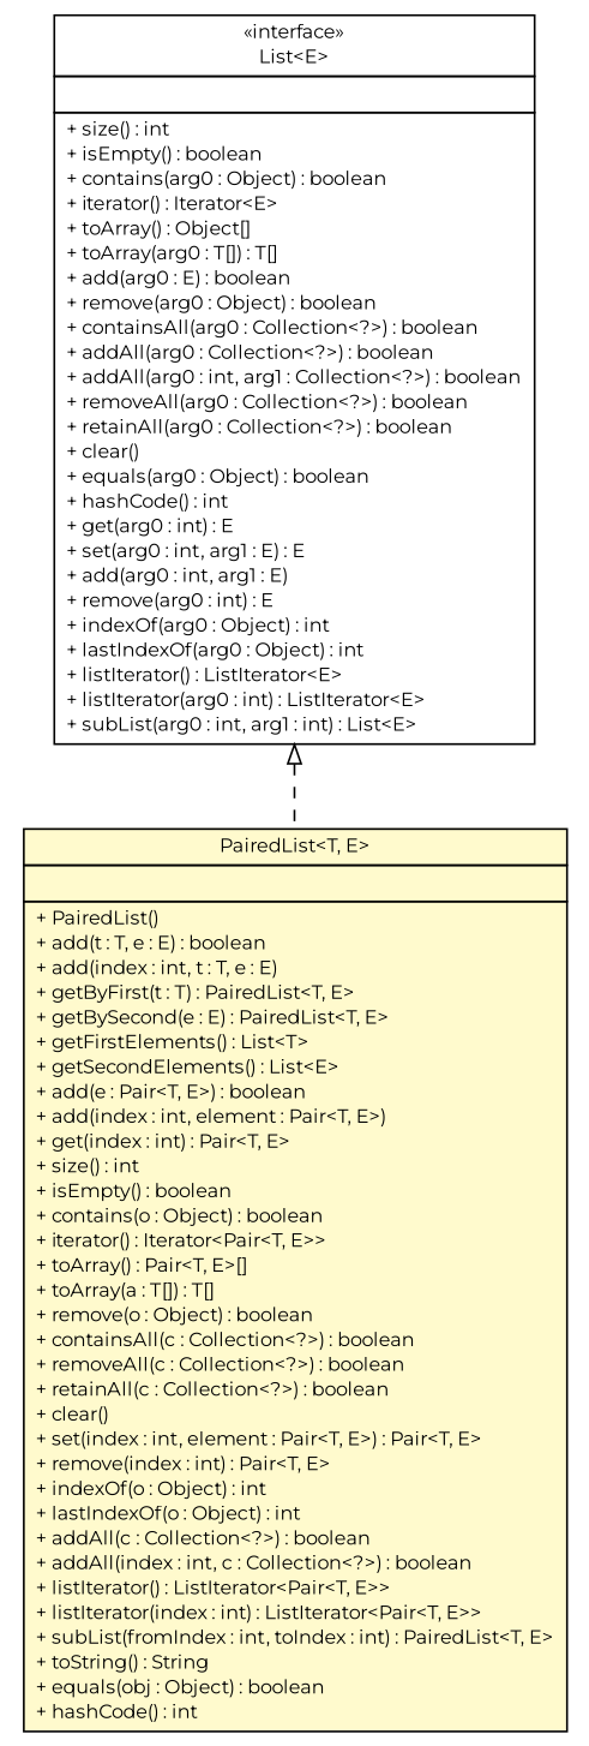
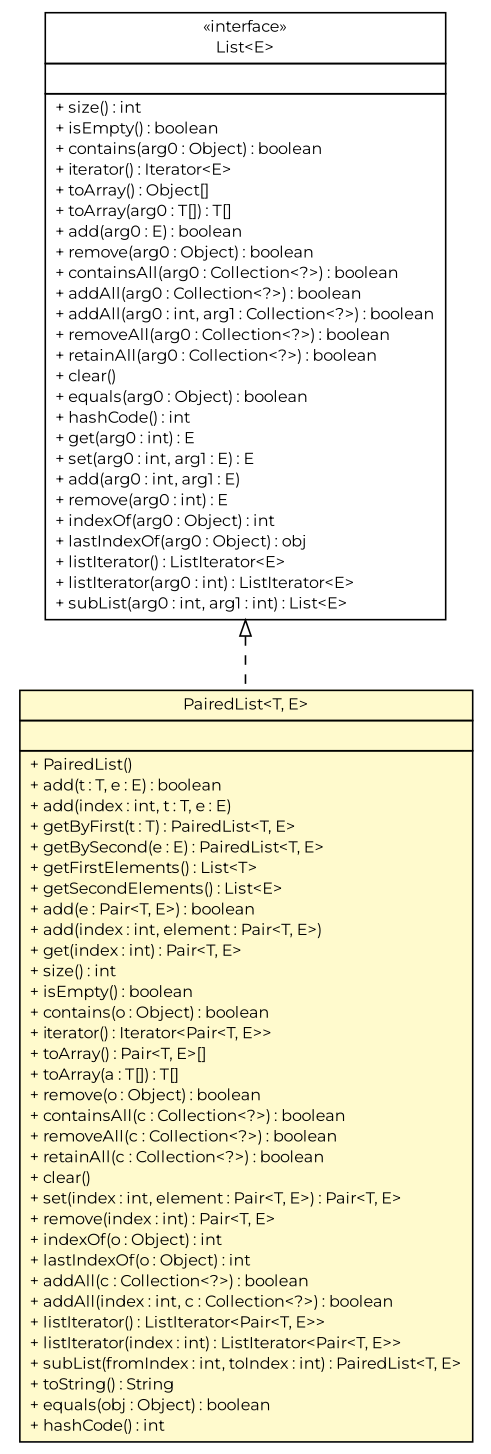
  digraph {
    nodesep=0.25
    ranksep=0.5
    fontname=Montserrat
    node [fontcolor=black fontname=Montserrat fontsize=10.0 shape=plaintext]
    n1 [label=<<table title="com.github.tilastokeskus.matertis.util.PairedList" border="0" cellborder="1" cellspacing="0" cellpadding="2" port="p" bgcolor="lemonChiffon" href="./PairedList.html"> 		<tr><td><table border="0" cellspacing="0" cellpadding="1"> <tr><td align="center" balign="center"> PairedList&lt;T, E&gt; </td></tr> 		</table></td></tr> 		<tr><td><table border="0" cellspacing="0" cellpadding="1"> <tr><td align="left" balign="left">  </td></tr> 		</table></td></tr> 		<tr><td><table border="0" cellspacing="0" cellpadding="1"> <tr><td align="left" balign="left"> + PairedList() </td></tr> <tr><td align="left" balign="left"> + add(t : T, e : E) : boolean </td></tr> <tr><td align="left" balign="left"> + add(index : int, t : T, e : E) </td></tr> <tr><td align="left" balign="left"> + getByFirst(t : T) : PairedList&lt;T, E&gt; </td></tr> <tr><td align="left" balign="left"> + getBySecond(e : E) : PairedList&lt;T, E&gt; </td></tr> <tr><td align="left" balign="left"> + getFirstElements() : List&lt;T&gt; </td></tr> <tr><td align="left" balign="left"> + getSecondElements() : List&lt;E&gt; </td></tr> <tr><td align="left" balign="left"> + add(e : Pair&lt;T, E&gt;) : boolean </td></tr> <tr><td align="left" balign="left"> + add(index : int, element : Pair&lt;T, E&gt;) </td></tr> <tr><td align="left" balign="left"> + get(index : int) : Pair&lt;T, E&gt; </td></tr> <tr><td align="left" balign="left"> + size() : int </td></tr> <tr><td align="left" balign="left"> + isEmpty() : boolean </td></tr> <tr><td align="left" balign="left"> + contains(o : Object) : boolean </td></tr> <tr><td align="left" balign="left"> + iterator() : Iterator&lt;Pair&lt;T, E&gt;&gt; </td></tr> <tr><td align="left" balign="left"> + toArray() : Pair&lt;T, E&gt;[] </td></tr> <tr><td align="left" balign="left"> + toArray(a : T[]) : T[] </td></tr> <tr><td align="left" balign="left"> + remove(o : Object) : boolean </td></tr> <tr><td align="left" balign="left"> + containsAll(c : Collection&lt;?&gt;) : boolean </td></tr> <tr><td align="left" balign="left"> + removeAll(c : Collection&lt;?&gt;) : boolean </td></tr> <tr><td align="left" balign="left"> + retainAll(c : Collection&lt;?&gt;) : boolean </td></tr> <tr><td align="left" balign="left"> + clear() </td></tr> <tr><td align="left" balign="left"> + set(index : int, element : Pair&lt;T, E&gt;) : Pair&lt;T, E&gt; </td></tr> <tr><td align="left" balign="left"> + remove(index : int) : Pair&lt;T, E&gt; </td></tr> <tr><td align="left" balign="left"> + indexOf(o : Object) : int </td></tr> <tr><td align="left" balign="left"> + lastIndexOf(o : Object) : int </td></tr> <tr><td align="left" balign="left"> + addAll(c : Collection&lt;?&gt;) : boolean </td></tr> <tr><td align="left" balign="left"> + addAll(index : int, c : Collection&lt;?&gt;) : boolean </td></tr> <tr><td align="left" balign="left"> + listIterator() : ListIterator&lt;Pair&lt;T, E&gt;&gt; </td></tr> <tr><td align="left" balign="left"> + listIterator(index : int) : ListIterator&lt;Pair&lt;T, E&gt;&gt; </td></tr> <tr><td align="left" balign="left"> + subList(fromIndex : int, toIndex : int) : PairedList&lt;T, E&gt; </td></tr> <tr><td align="left" balign="left"> + toString() : String </td></tr> <tr><td align="left" balign="left"> + equals(obj : Object) : boolean </td></tr> <tr><td align="left" balign="left"> + hashCode() : int </td></tr> 		</table></td></tr> 		</table>>]
-   n2 [label=<<table title="java.util.List" border="0" cellborder="1" cellspacing="0" cellpadding="2" port="p" href="http://java.sun.com/j2se/1.4.2/docs/api/java/util/List.html"> 		<tr><td><table border="0" cellspacing="0" cellpadding="1"> <tr><td align="center" balign="center"> &#171;interface&#187; </td></tr> <tr><td align="center" balign="center"> List&lt;E&gt; </td></tr> 		</table></td></tr> 		<tr><td><table border="0" cellspacing="0" cellpadding="1"> <tr><td align="left" balign="left">  </td></tr> 		</table></td></tr> 		<tr><td><table border="0" cellspacing="0" cellpadding="1"> <tr><td align="left" balign="left"> + size() : int </td></tr> <tr><td align="left" balign="left"> + isEmpty() : boolean </td></tr> <tr><td align="left" balign="left"> + contains(arg0 : Object) : boolean </td></tr> <tr><td align="left" balign="left"> + iterator() : Iterator&lt;E&gt; </td></tr> <tr><td align="left" balign="left"> + toArray() : Object[] </td></tr> <tr><td align="left" balign="left"> + toArray(arg0 : T[]) : T[] </td></tr> <tr><td align="left" balign="left"> + add(arg0 : E) : boolean </td></tr> <tr><td align="left" balign="left"> + remove(arg0 : Object) : boolean </td></tr> <tr><td align="left" balign="left"> + containsAll(arg0 : Collection&lt;?&gt;) : boolean </td></tr> <tr><td align="left" balign="left"> + addAll(arg0 : Collection&lt;?&gt;) : boolean </td></tr> <tr><td align="left" balign="left"> + addAll(arg0 : int, arg1 : Collection&lt;?&gt;) : boolean </td></tr> <tr><td align="left" balign="left"> + removeAll(arg0 : Collection&lt;?&gt;) : boolean </td></tr> <tr><td align="left" balign="left"> + retainAll(arg0 : Collection&lt;?&gt;) : boolean </td></tr> <tr><td align="left" balign="left"> + clear() </td></tr> <tr><td align="left" balign="left"> + equals(arg0 : Object) : boolean </td></tr> <tr><td align="left" balign="left"> + hashCode() : int </td></tr> <tr><td align="left" balign="left"> + get(arg0 : int) : E </td></tr> <tr><td align="left" balign="left"> + set(arg0 : int, arg1 : E) : E </td></tr> <tr><td align="left" balign="left"> + add(arg0 : int, arg1 : E) </td></tr> <tr><td align="left" balign="left"> + remove(arg0 : int) : E </td></tr> <tr><td align="left" balign="left"> + indexOf(arg0 : Object) : int </td></tr> <tr><td align="left" balign="left"> + lastIndexOf(arg0 : Object) : int </td></tr> <tr><td align="left" balign="left"> + listIterator() : ListIterator&lt;E&gt; </td></tr> <tr><td align="left" balign="left"> + listIterator(arg0 : int) : ListIterator&lt;E&gt; </td></tr> <tr><td align="left" balign="left"> + subList(arg0 : int, arg1 : int) : List&lt;E&gt; </td></tr> 		</table></td></tr> 		</table>>]
+   n2 [label=<<table title="java.util.List" border="0" cellborder="1" cellspacing="0" cellpadding="2" port="p" href="http://java.sun.com/j2se/1.4.2/docs/api/java/util/List.html"> 		<tr><td><table border="0" cellspacing="0" cellpadding="1"> <tr><td align="center" balign="center"> &#171;interface&#187; </td></tr> <tr><td align="center" balign="center"> List&lt;E&gt; </td></tr> 		</table></td></tr> 		<tr><td><table border="0" cellspacing="0" cellpadding="1"> <tr><td align="left" balign="left">  </td></tr> 		</table></td></tr> 		<tr><td><table border="0" cellspacing="0" cellpadding="1"> <tr><td align="left" balign="left"> + size() : int </td></tr> <tr><td align="left" balign="left"> + isEmpty() : boolean </td></tr> <tr><td align="left" balign="left"> + contains(arg0 : Object) : boolean </td></tr> <tr><td align="left" balign="left"> + iterator() : Iterator&lt;E&gt; </td></tr> <tr><td align="left" balign="left"> + toArray() : Object[] </td></tr> <tr><td align="left" balign="left"> + toArray(arg0 : T[]) : T[] </td></tr> <tr><td align="left" balign="left"> + add(arg0 : E) : boolean </td></tr> <tr><td align="left" balign="left"> + remove(arg0 : Object) : boolean </td></tr> <tr><td align="left" balign="left"> + containsAll(arg0 : Collection&lt;?&gt;) : boolean </td></tr> <tr><td align="left" balign="left"> + addAll(arg0 : Collection&lt;?&gt;) : boolean </td></tr> <tr><td align="left" balign="left"> + addAll(arg0 : int, arg1 : Collection&lt;?&gt;) : boolean </td></tr> <tr><td align="left" balign="left"> + removeAll(arg0 : Collection&lt;?&gt;) : boolean </td></tr> <tr><td align="left" balign="left"> + retainAll(arg0 : Collection&lt;?&gt;) : boolean </td></tr> <tr><td align="left" balign="left"> + clear() </td></tr> <tr><td align="left" balign="left"> + equals(arg0 : Object) : boolean </td></tr> <tr><td align="left" balign="left"> + hashCode() : int </td></tr> <tr><td align="left" balign="left"> + get(arg0 : int) : E </td></tr> <tr><td align="left" balign="left"> + set(arg0 : int, arg1 : E) : E </td></tr> <tr><td align="left" balign="left"> + add(arg0 : int, arg1 : E) </td></tr> <tr><td align="left" balign="left"> + remove(arg0 : int) : E </td></tr> <tr><td align="left" balign="left"> + indexOf(arg0 : Object) : int </td></tr> <tr><td align="left" balign="left"> + lastIndexOf(arg0 : Object) : obj </td></tr> <tr><td align="left" balign="left"> + listIterator() : ListIterator&lt;E&gt; </td></tr> <tr><td align="left" balign="left"> + listIterator(arg0 : int) : ListIterator&lt;E&gt; </td></tr> <tr><td align="left" balign="left"> + subList(arg0 : int, arg1 : int) : List&lt;E&gt; </td></tr> 		</table></td></tr> 		</table>>]
    n2 -> n1 [arrowtail=empty dir=back fontname=Montserrat fontsize=10 headport=p labelfontname=arial labelfontsize=10 style=dashed tailport=p]
  }
